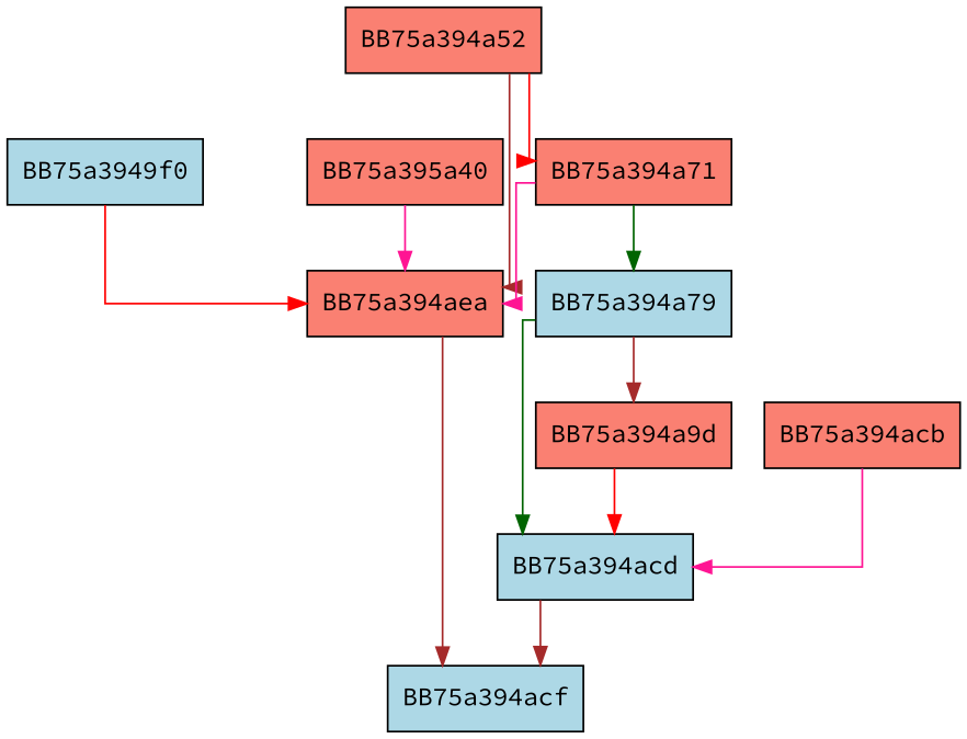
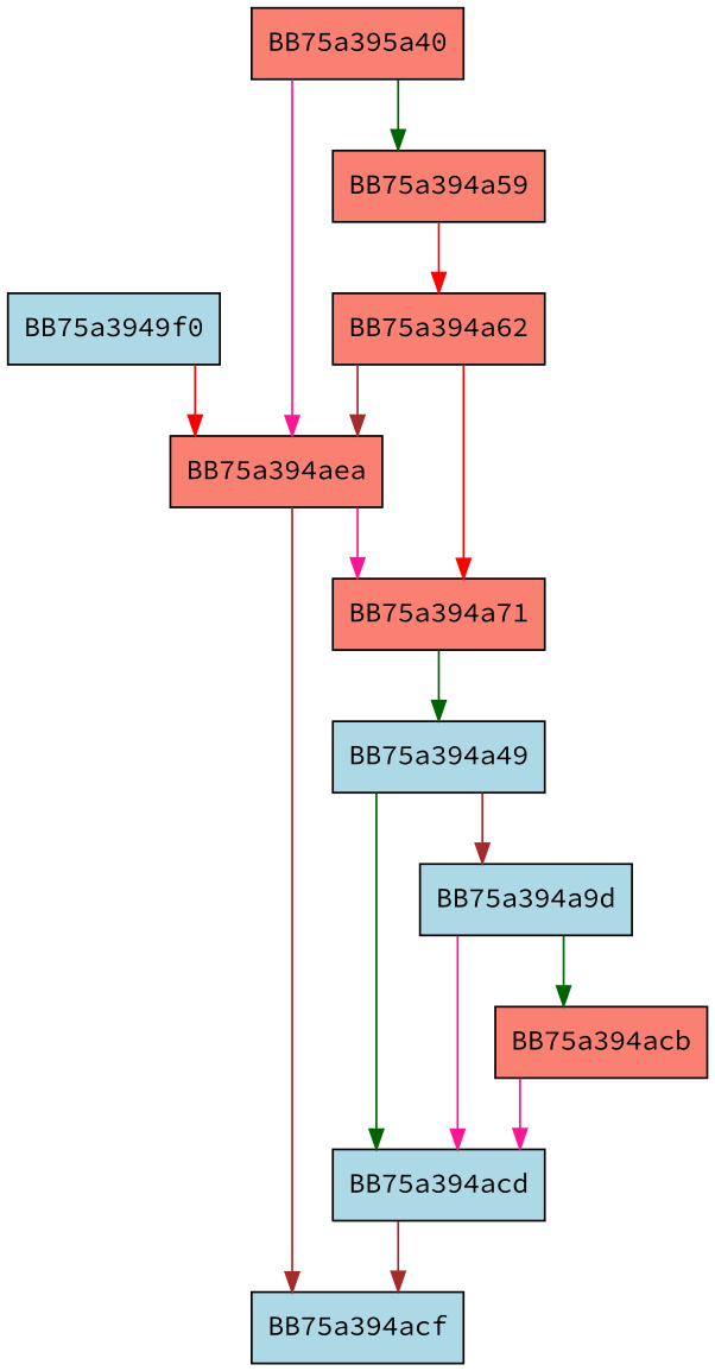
  digraph {
    fontname="Source Code Pro"
    splines=ortho
    node [fillcolor=salmon fontname="Source Code Pro" shape=box style=filled]
    edge [color=red fontname="Source Code Pro"]
    BB75a3949f0 [fillcolor=lightblue]
    BB75a394aea
    BB75a394acf [fillcolor=lightblue]
    n4 [label=BB75a395a40]
-   BB75a394a62 [label=BB75a394a52]
+   BB75a394a59
+   BB75a394a62
    BB75a394a71
-   BB75a394a79 [fillcolor=lightblue]
+   BB75a394a79 [fillcolor=lightblue label=BB75a394a49]
    BB75a394acd [fillcolor=lightblue]
-   BB75a394a9d
+   BB75a394a9d [fillcolor=lightblue]
    BB75a394acb
    BB75a3949f0 -> BB75a394aea
    BB75a394aea -> BB75a394acf [color=brown]
    n4 -> BB75a394aea [color=deeppink]
+   n4 -> BB75a394a59 [color=darkgreen]
+   BB75a394a59 -> BB75a394a62
    BB75a394a62 -> BB75a394aea [color=brown]
    BB75a394a62 -> BB75a394a71
-   BB75a394a71 -> BB75a394aea [color=deeppink]
+   BB75a394aea -> BB75a394a71 [color=deeppink]
    BB75a394a71 -> BB75a394a79 [color=darkgreen]
    BB75a394a79 -> BB75a394acd [color=darkgreen]
    BB75a394a79 -> BB75a394a9d [color=brown]
    BB75a394acd -> BB75a394acf [color=brown]
-   BB75a394a9d -> BB75a394acd
+   BB75a394a9d -> BB75a394acd [color=deeppink]
+   BB75a394a9d -> BB75a394acb [color=darkgreen]
    BB75a394acb -> BB75a394acd [color=deeppink]
  }
